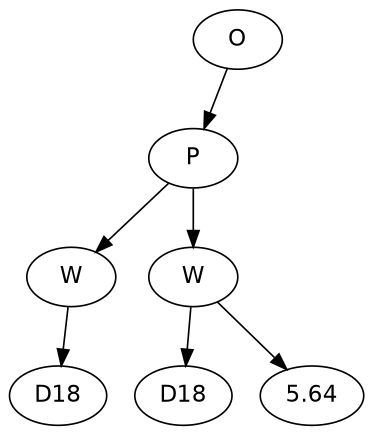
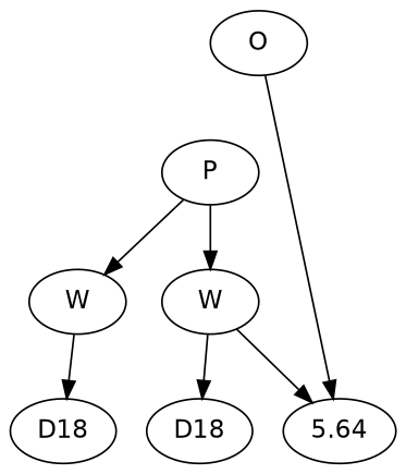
  digraph {
    fontname="DejaVu Sans"
    node [fontname="DejaVu Sans"]
    edge [fontname="DejaVu Sans"]
    n1 [label=O]
    n2 [label=P]
    n3 [label=W]
    n4 [label=W]
    n5 [label=5.64]
    n6 [label=D18]
    n7 [label=D18]
-   n1 -> n2
+   n1 -> n5
    n2 -> n3
    n2 -> n4
    n3 -> n5
    n3 -> n6
    n4 -> n7
  }
